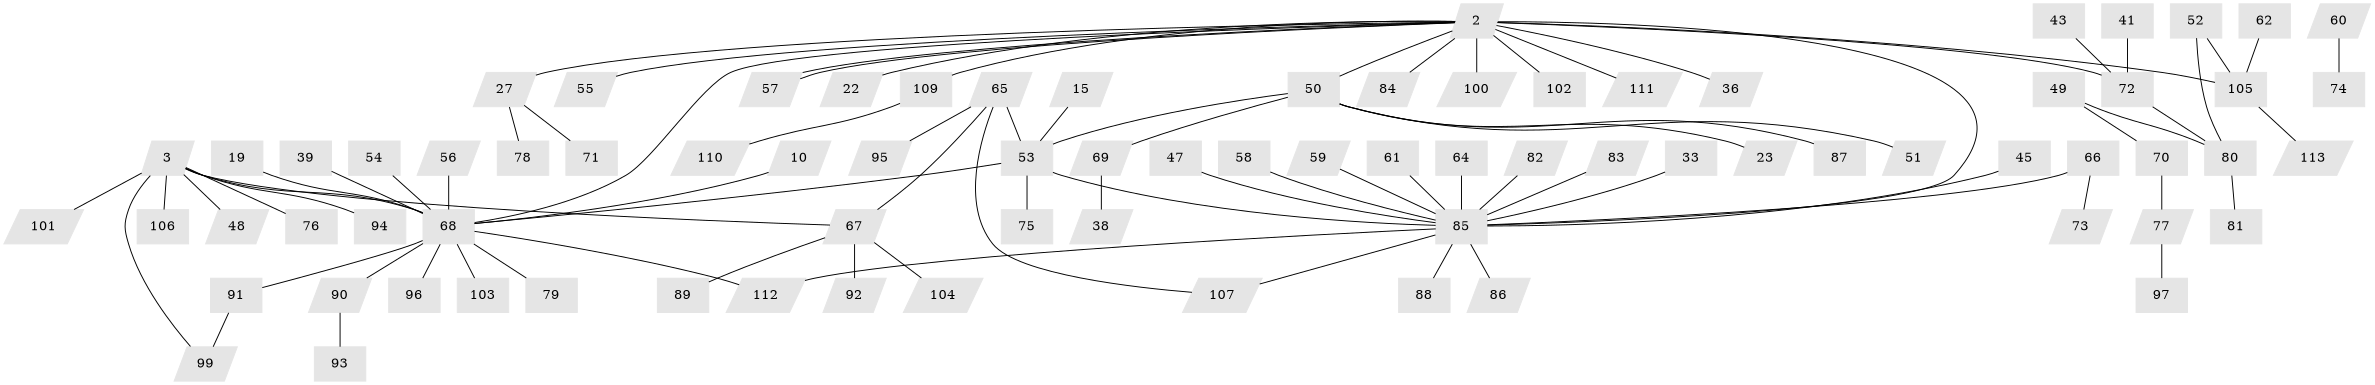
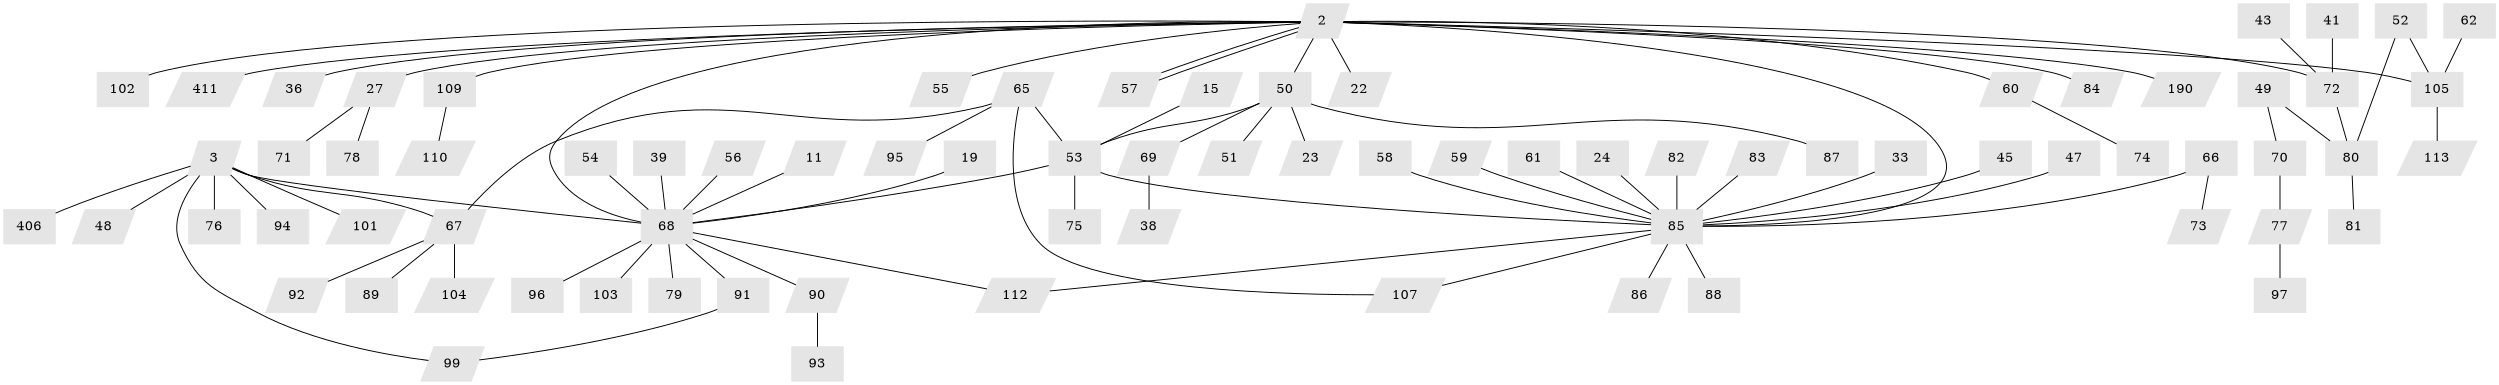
  graph {
    node [color=gray90 shape=box style=filled]
    2 [shape=parallelogram]
    22 [shape=parallelogram]
    27 [shape=parallelogram super="+18"]
    36 [shape=parallelogram]
    50 [super="+20+23"]
    55 [shape=parallelogram super="+46"]
    57 [shape=parallelogram]
    60 [shape=parallelogram super="+11"]
    68 [super="+1+30"]
    72 [super="+37+25"]
    84 [shape=parallelogram]
    85 [super="+7+44"]
-   100 [shape=parallelogram]
+   100 [shape=parallelogram label=190]
    102
    105 [super="+6+34+13"]
    109
-   111 [shape=parallelogram]
+   111 [shape=parallelogram label=411]
    71
    78
    53 [super="+5+14"]
    51 [shape=parallelogram]
    n22 [label=23 shape=parallelogram]
    69 [shape=parallelogram]
    87
    74
    79
    90 [shape=parallelogram super="+12"]
    91
    96
    103
    112 [shape=parallelogram super="+108"]
    80 [super="+21+40"]
    107 [shape=parallelogram]
    86 [shape=parallelogram]
    88 [super="+26"]
    113 [shape=parallelogram]
    110 [shape=parallelogram]
    3 [shape=parallelogram]
    48 [shape=parallelogram]
    67 [shape=parallelogram super="+38"]
    76
    94
    99 [shape=parallelogram]
    101 [shape=parallelogram]
-   106
+   106 [label=406]
    89
    92 [shape=parallelogram]
    104 [shape=parallelogram]
-   10 [shape=parallelogram]
+   10 [shape=parallelogram label=11]
    75
    15 [shape=parallelogram]
    19
    33
    39
    41
    43
    45
    47
    49
    70
    77 [shape=parallelogram]
    81
    n63 [label=38 shape=parallelogram]
    52 [super="+17"]
    54
    56 [shape=parallelogram]
    58
    59 [shape=parallelogram]
    61
    62
-   64
+   64 [label=24]
    65 [shape=parallelogram super="+4"]
    95 [shape=parallelogram]
    66 [super="+28"]
    73 [shape=parallelogram]
    93
    97
    82 [shape=parallelogram]
    83 [shape=parallelogram]
    2 -- 22
    2 -- 27 [weight=2]
    2 -- 36
    2 -- 50
    2 -- 55
    2 -- 57
    2 -- 57
+   2 -- 60
    2 -- 68 [weight=2]
    2 -- 72 [weight=2]
    2 -- 84
    2 -- 85 [weight=3]
    2 -- 100
    2 -- 102
    2 -- 105 [weight=3]
    2 -- 109
    2 -- 111
    27 -- 71
    27 -- 78
    50 -- 53
    50 -- 51
    50 -- n22
    50 -- 69
    50 -- 87
    60 -- 74
    68 -- 79
    68 -- 90
    68 -- 91
    68 -- 96
    68 -- 103
    68 -- 112
    72 -- 80
    85 -- 112
    85 -- 107
    85 -- 86
    85 -- 88
    105 -- 113
    109 -- 110
    53 -- 68
    53 -- 85 [weight=2]
    53 -- 75
    69 -- n63
    90 -- 93
    91 -- 99
    80 -- 81
    3 -- 68 [weight=2]
    3 -- 48
    3 -- 67
    3 -- 76
    3 -- 94
    3 -- 99
    3 -- 101
    3 -- 106
    67 -- 89
    67 -- 92
    67 -- 104
    10 -- 68
    15 -- 53
    19 -- 68
    33 -- 85
    39 -- 68
    41 -- 72
    43 -- 72
    45 -- 85
    47 -- 85
    49 -- 80
    49 -- 70
    70 -- 77
    77 -- 97
    52 -- 105
    52 -- 80
    54 -- 68
    56 -- 68
    58 -- 85
    59 -- 85
    61 -- 85
    62 -- 105
    64 -- 85
    65 -- 53
    65 -- 107
    65 -- 67
    65 -- 95
    66 -- 85
    66 -- 73
    82 -- 85
    83 -- 85
  }
